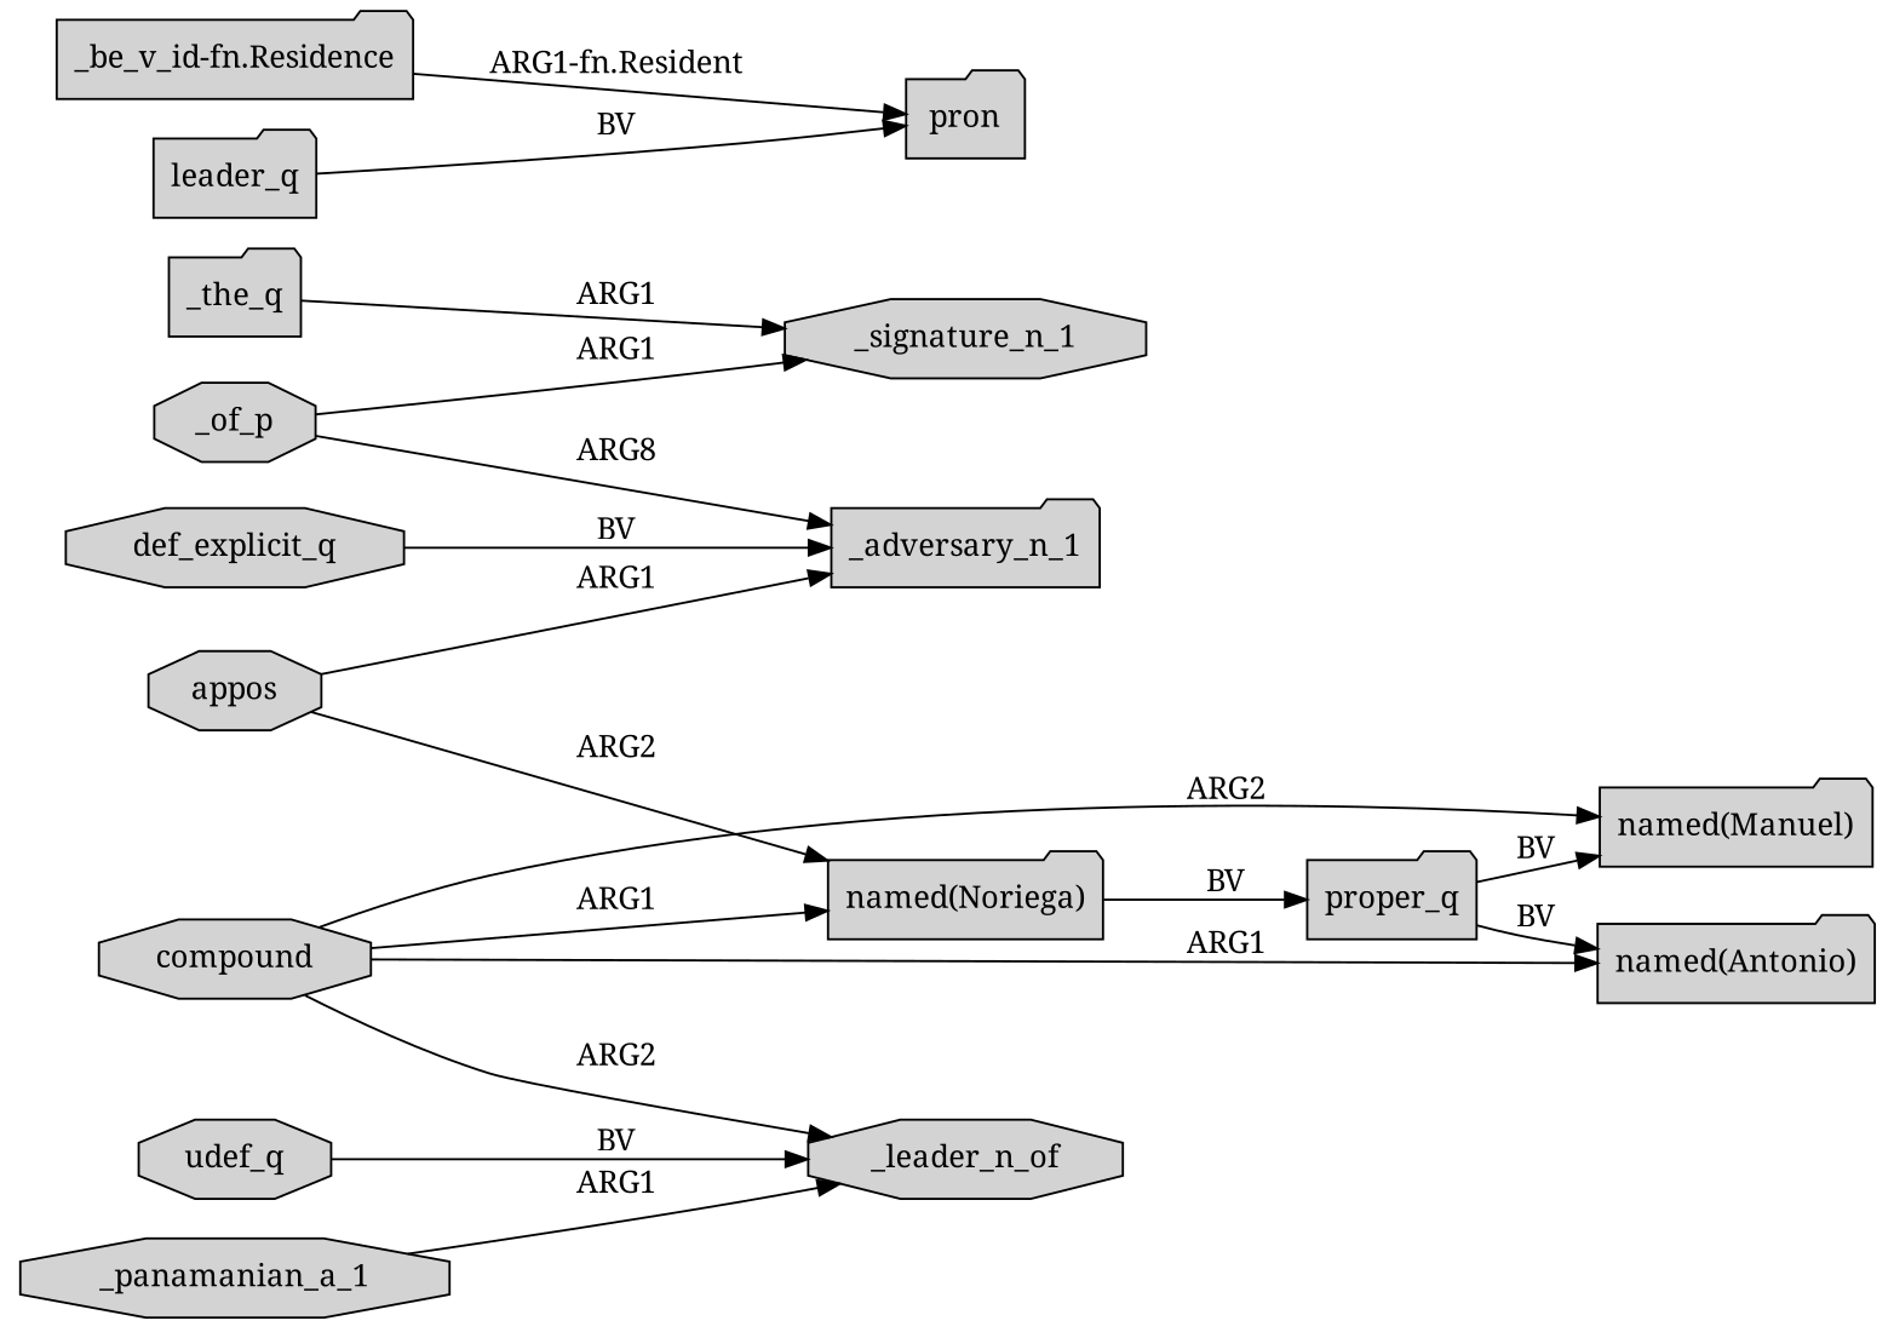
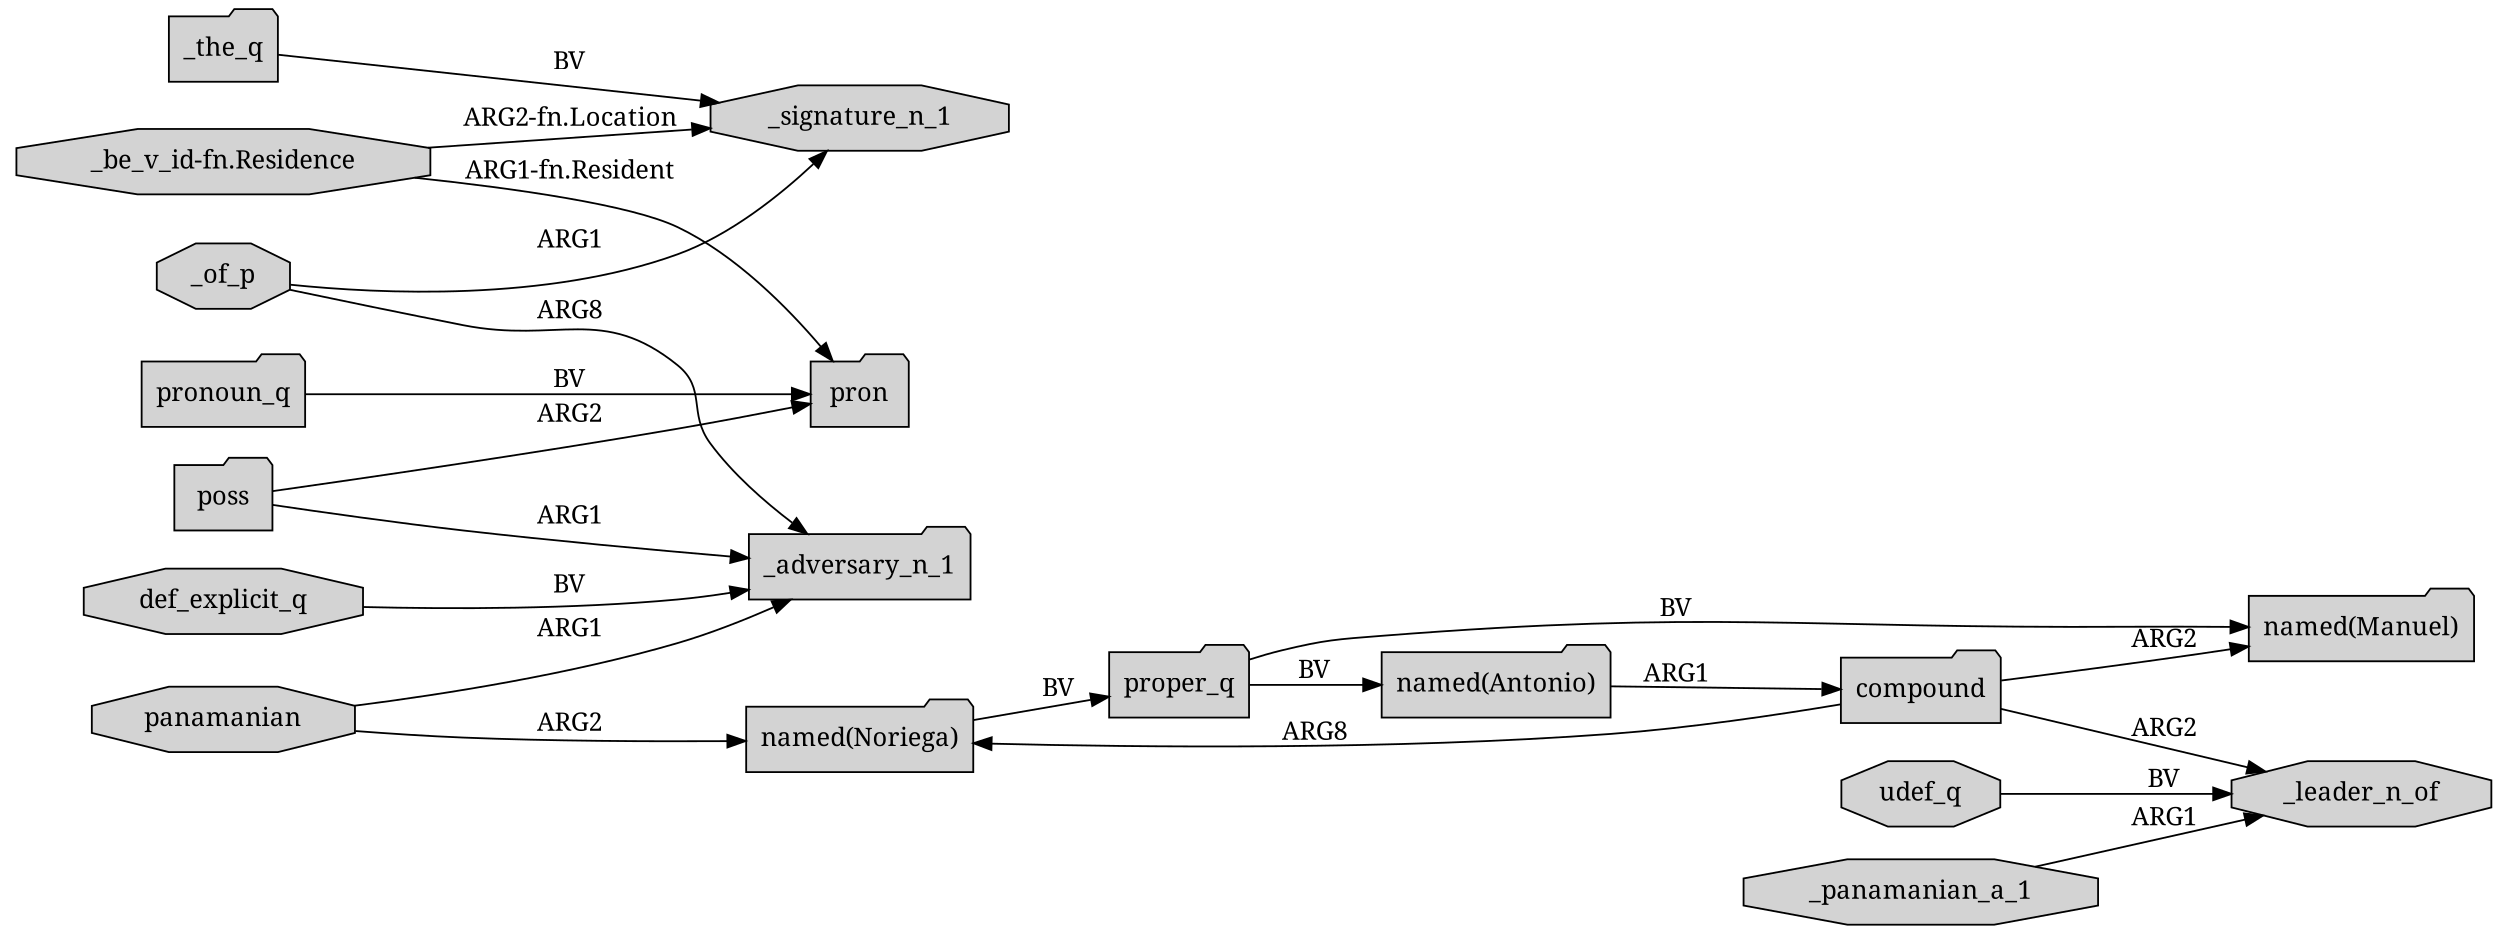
  digraph {
    fontname="Noto Serif"
    rankdir=LR
    node [fontname="Noto Serif" shape=folder style=filled]
    edge [fontname="Noto Serif"]
    _adversary_n_1
    _of_p [shape=octagon]
    _signature_n_1 [shape=octagon]
    "named(Noriega)"
-   compound [shape=octagon]
+   compound
    "named(Manuel)"
    "named(Antonio)"
    _leader_n_of [shape=octagon]
    proper_q
-   "_be_v_id-fn.Residence"
+   "_be_v_id-fn.Residence" [shape=octagon]
    pron
    def_explicit_q [shape=octagon]
-   pronoun_q [label=leader_q]
+   pronoun_q
+   poss
    udef_q [shape=octagon]
-   appos [shape=octagon]
+   appos [shape=octagon label=panamanian]
    _the_q
    _panamanian_a_1 [shape=octagon]
    _of_p -> _adversary_n_1 [label=ARG8]
    _of_p -> _signature_n_1 [label=ARG1]
    "named(Noriega)" -> proper_q [label=BV]
-   compound -> "named(Noriega)" [label=ARG1]
+   compound -> "named(Noriega)" [label=ARG8]
    compound -> "named(Manuel)" [label=ARG2]
-   compound -> "named(Antonio)" [label=ARG1]
+   "named(Antonio)" -> compound [label=ARG1]
    compound -> _leader_n_of [label=ARG2]
    proper_q -> "named(Manuel)" [label=BV]
    proper_q -> "named(Antonio)" [label=BV]
+   "_be_v_id-fn.Residence" -> _signature_n_1 [label="ARG2-fn.Location"]
    "_be_v_id-fn.Residence" -> pron [label="ARG1-fn.Resident"]
    def_explicit_q -> _adversary_n_1 [label=BV]
    pronoun_q -> pron [label=BV]
+   poss -> _adversary_n_1 [label=ARG1]
+   poss -> pron [label=ARG2]
    udef_q -> _leader_n_of [label=BV]
    appos -> _adversary_n_1 [label=ARG1]
    appos -> "named(Noriega)" [label=ARG2]
-   _the_q -> _signature_n_1 [label=ARG1]
+   _the_q -> _signature_n_1 [label=BV]
    _panamanian_a_1 -> _leader_n_of [label=ARG1]
  }
